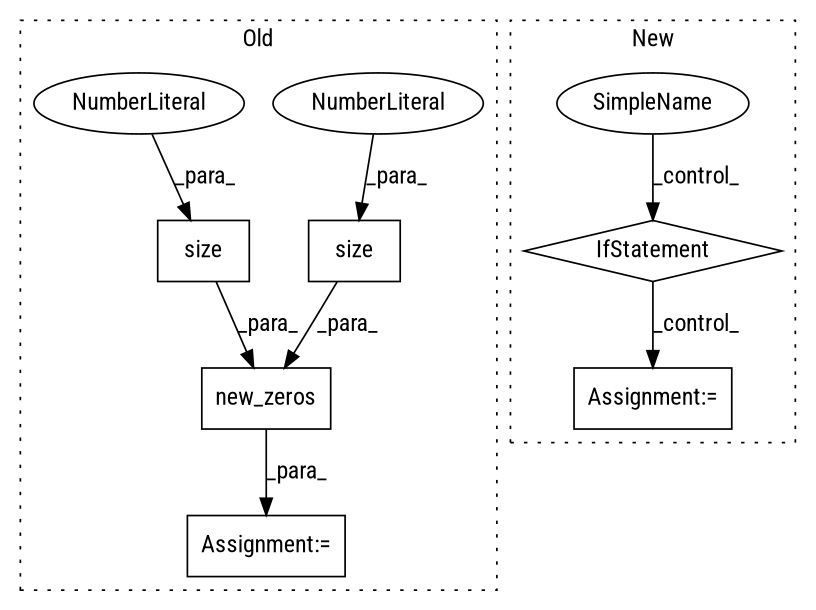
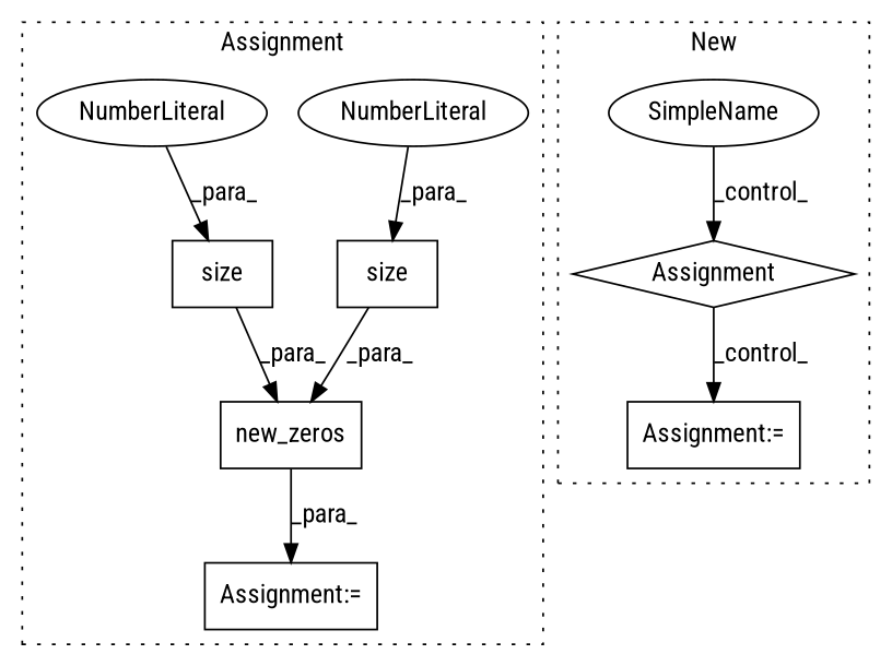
  digraph {
    fontname="Roboto Condensed"
    node [a=32 fontname="Roboto Condensed" l=1 shape=box]
    edge [fontname="Roboto Condensed"]
    n1 [l="10,1" label=new_zeros s="1266,1333"]
    n2 [l="5,1" label=size s="1310,1316"]
    n3 [a=34 label=NumberLiteral s=1315 shape=ellipse]
    n4 [l="5,1" label=size s="1296,1302"]
    n5 [a=34 label=NumberLiteral s=1301 shape=ellipse]
    n6 [a=7 label="Assignment:=" s=1259]
-   n7 [a=25 l="4,2" label=IfStatement s="1254,1271" shape=diamond]
+   n7 [a=25 l="4,2" label=Assignment s="1254,1271" shape=diamond]
    n8 [a=7 label="Assignment:=" s=1282]
    n9 [a=42 label=SimpleName shape=ellipse l=""]
    subgraph cluster_1 {
-     label=Old
+     label=Assignment
      style=dotted
      n1
      n2
      n3
      n4
      n5
      n6
    }
    subgraph cluster_2 {
      label=New
      style=dotted
      n7
      n8
      n9
    }
    n1 -> n6 [label=_para_]
    n2 -> n1 [label=_para_]
    n3 -> n2 [label=_para_]
    n4 -> n1 [label=_para_]
    n5 -> n4 [label=_para_]
    n7 -> n8 [label=_control_]
    n9 -> n7 [label=_control_]
  }
